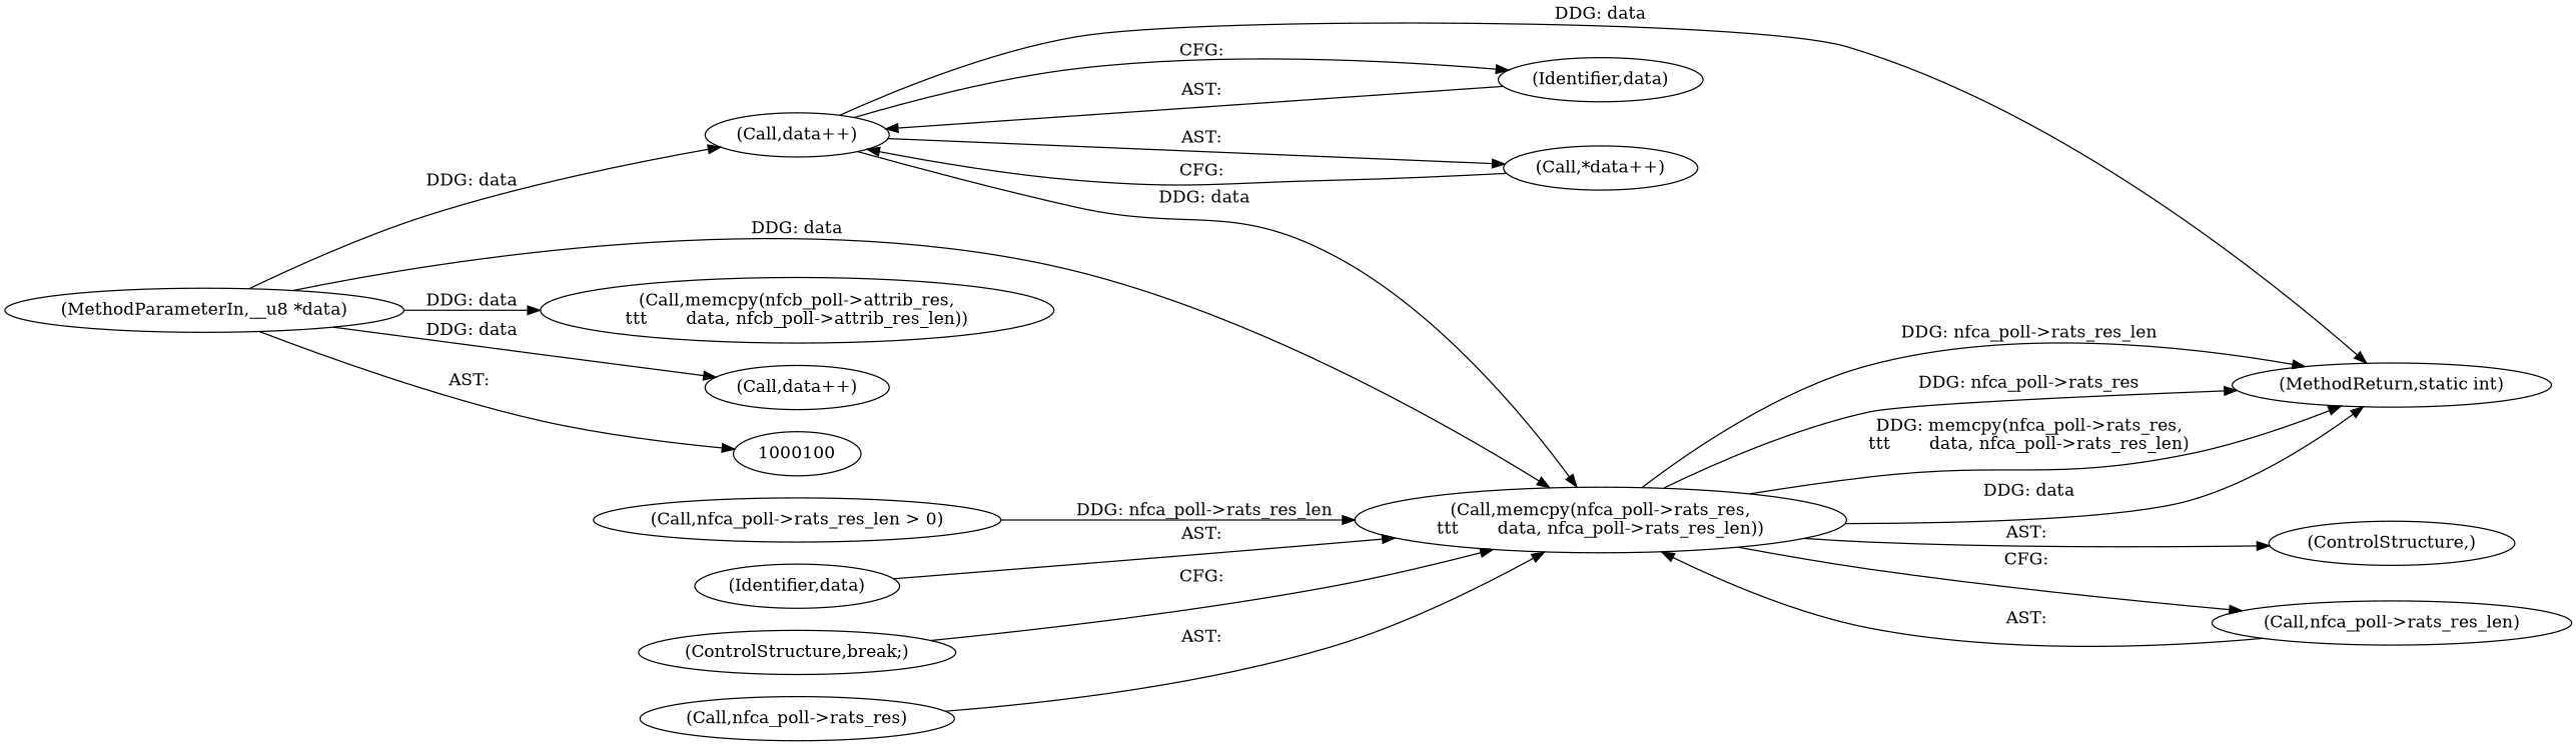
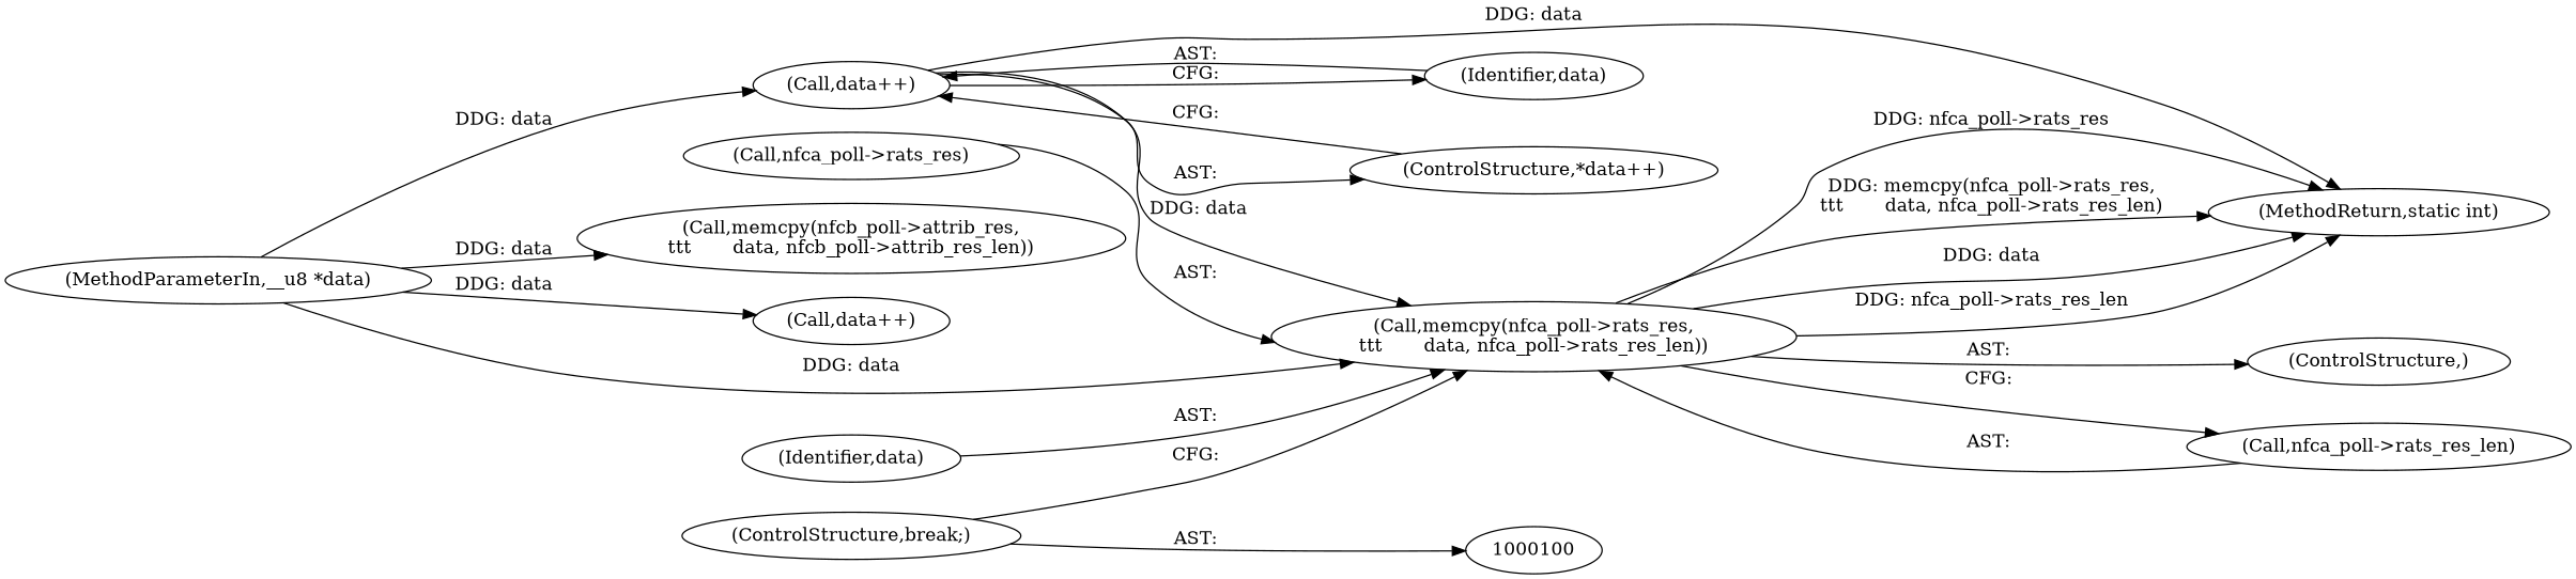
  digraph {
    rankdir=LR
    n1 [label="(Call,data++)"]
    n2 [label="(Call,memcpy(nfca_poll->rats_res,\n\t\t\t       data, nfca_poll->rats_res_len))"]
    n3 [label="(MethodReturn,static int)"]
    n4 [label="(Identifier,data)"]
-   n5 [label="(Call,*data++)"]
+   n5 [label="(ControlStructure,*data++)"]
    n6 [label="(ControlStructure,)"]
    n7 [label="(Call,nfca_poll->rats_res_len)"]
    n8 [label="(MethodParameterIn,__u8 *data)"]
    n9 [label="(Call,memcpy(nfcb_poll->attrib_res,\n\t\t\t       data, nfcb_poll->attrib_res_len))"]
    n10 [label="(Call,data++)"]
    1000100
-   n12 [label="(Call,nfca_poll->rats_res_len > 0)"]
    n13 [label="(Identifier,data)"]
    n14 [label="(ControlStructure,break;)"]
    n15 [label="(Call,nfca_poll->rats_res)"]
    n1 -> n2 [label="DDG: data"]
    n1 -> n3 [label="DDG: data"]
    n1 -> n4 [label="CFG: "]
    n1 -> n5 [label="AST: "]
    n2 -> n3 [label="DDG: nfca_poll->rats_res_len"]
    n2 -> n3 [label="DDG: nfca_poll->rats_res"]
    n2 -> n3 [label="DDG: memcpy(nfca_poll->rats_res,\n\t\t\t       data, nfca_poll->rats_res_len)"]
    n2 -> n3 [label="DDG: data"]
    n2 -> n6 [label="AST: "]
    n2 -> n7 [label="CFG: "]
    n4 -> n1 [label="AST: "]
    n5 -> n1 [label="CFG: "]
    n7 -> n2 [label="AST: "]
    n8 -> n1 [label="DDG: data"]
    n8 -> n2 [label="DDG: data"]
    n8 -> n9 [label="DDG: data"]
    n8 -> n10 [label="DDG: data"]
-   n8 -> 1000100 [label="AST: "]
-   n12 -> n2 [label="DDG: nfca_poll->rats_res_len"]
+   n14 -> 1000100 [label="AST: "]
    n13 -> n2 [label="AST: "]
    n14 -> n2 [label="CFG: "]
    n15 -> n2 [label="AST: "]
  }
